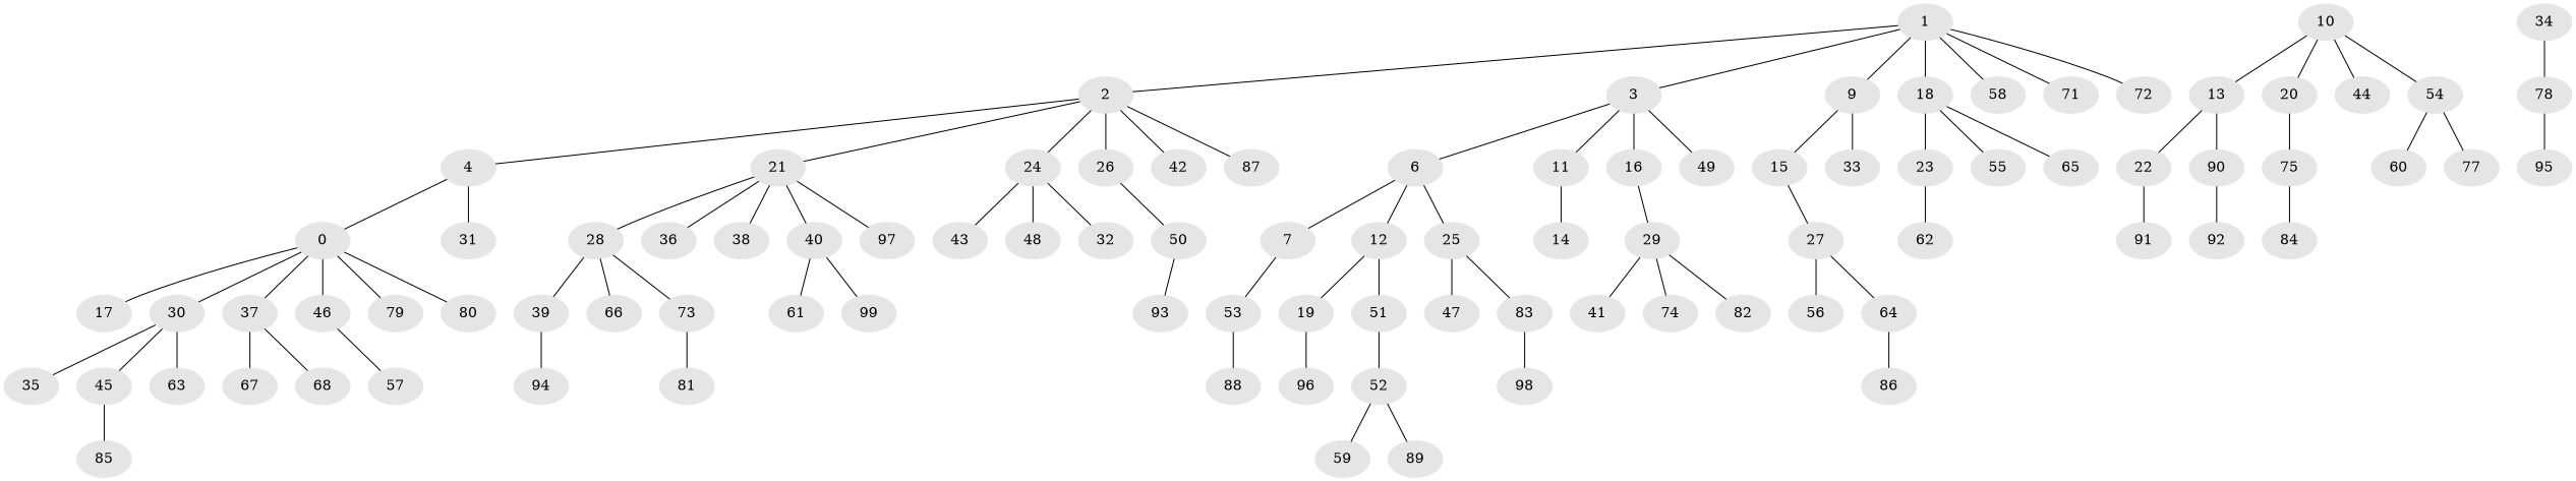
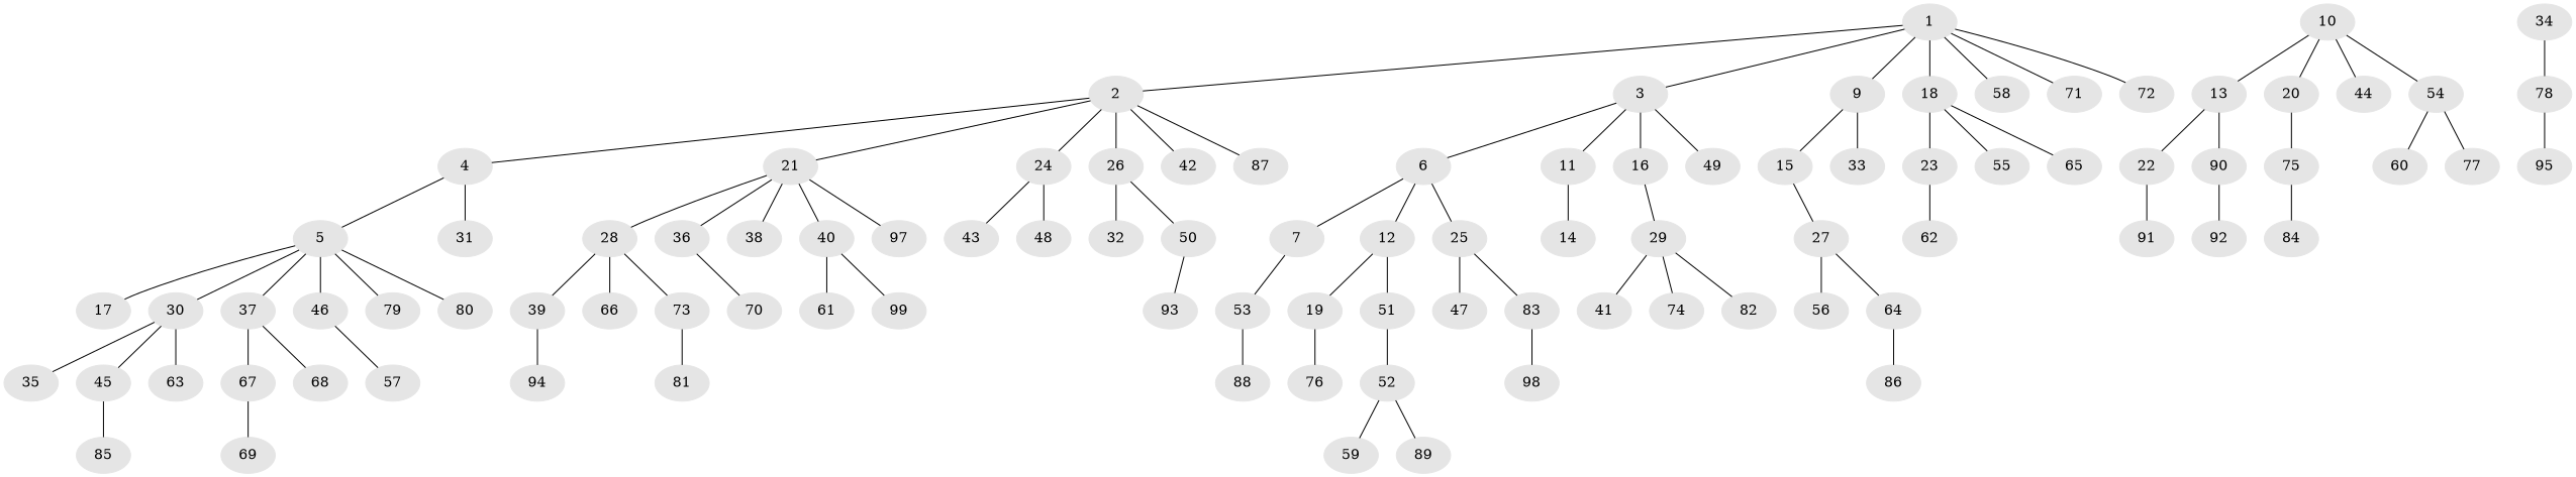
  graph {
    node [color=gray90 style=filled]
    1
    2
    3
    9
    18
    58
    71
    72
    4
    21
    24
    26
    42
    87
    6
    11
    16
    49
    15
    33
    23
    55
    65
-   5 [label=0]
+   5
    31
    28
    36
    38
    40
    97
    43
    48
    32
    50
    7
    12
    25
    14
    29
    17
    30
    37
    46
    79
    80
    35
    45
    63
    67
    68
    57
    53
    19
    51
    47
    83
    88
    10
    13
    20
    44
    54
    34
    78
    27
    22
    90
    75
    60
    77
-   96
+   96 [label=76]
    52
    91
    92
    56
    64
    41
    74
    82
    62
    84
    39
    66
    73
+   70
    61
    99
    98
    93
    86
    94
    81
    85
    95
+   69
    59
    89
    1 -- 2
    1 -- 3
    1 -- 9
    1 -- 18
    1 -- 58
    1 -- 71
    1 -- 72
    2 -- 4
    2 -- 21
    2 -- 24
    2 -- 26
    2 -- 42
    2 -- 87
    3 -- 6
    3 -- 11
    3 -- 16
    3 -- 49
    9 -- 15
    9 -- 33
    18 -- 23
    18 -- 55
    18 -- 65
    4 -- 5
    4 -- 31
    21 -- 28
    21 -- 36
    21 -- 38
    21 -- 40
    21 -- 97
    24 -- 43
    24 -- 48
-   24 -- 32
+   26 -- 32
    26 -- 50
    6 -- 7
    6 -- 12
    6 -- 25
    11 -- 14
    16 -- 29
    15 -- 27
    23 -- 62
    5 -- 17
    5 -- 30
    5 -- 37
    5 -- 46
    5 -- 79
    5 -- 80
    28 -- 39
    28 -- 66
    28 -- 73
+   36 -- 70
    40 -- 61
    40 -- 99
    50 -- 93
    7 -- 53
    12 -- 19
    12 -- 51
    25 -- 47
    25 -- 83
    29 -- 41
    29 -- 74
    29 -- 82
    30 -- 35
    30 -- 45
    30 -- 63
    37 -- 67
    37 -- 68
    46 -- 57
    45 -- 85
+   67 -- 69
    53 -- 88
    19 -- 96
    51 -- 52
    83 -- 98
    10 -- 13
    10 -- 20
    10 -- 44
    10 -- 54
    13 -- 22
    13 -- 90
    20 -- 75
    54 -- 60
    54 -- 77
    34 -- 78
    78 -- 95
    27 -- 56
    27 -- 64
    22 -- 91
    90 -- 92
    75 -- 84
    52 -- 59
    52 -- 89
    64 -- 86
    39 -- 94
    73 -- 81
  }
